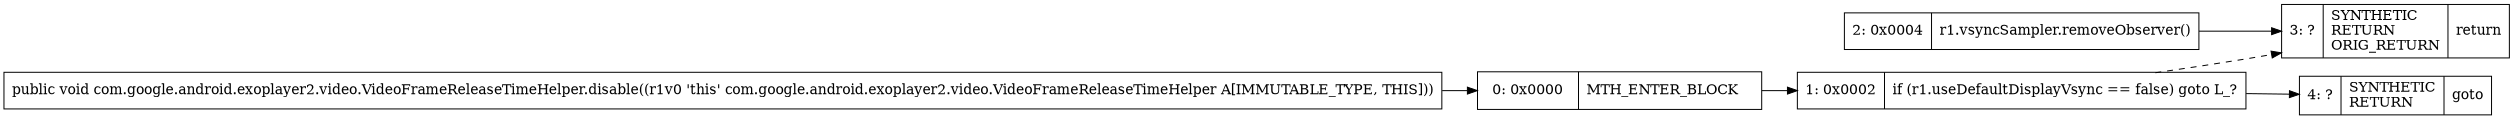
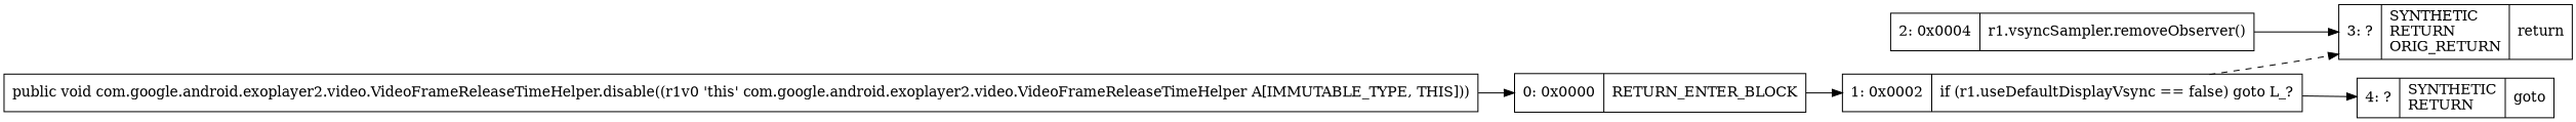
  digraph {
    rankdir=LR
    node [shape=record]
-   n1 [label="{0\:\ 0x0000|MTH_ENTER_BLOCK\l}"]
+   n1 [label="{0\:\ 0x0000|RETURN_ENTER_BLOCK\l}"]
    n2 [label="{1\:\ 0x0002|if (r1.useDefaultDisplayVsync == false) goto L_?\l}"]
    n3 [label="{4\:\ ?|SYNTHETIC\lRETURN\l|goto\l}"]
    n4 [label="{3\:\ ?|SYNTHETIC\lRETURN\lORIG_RETURN\l|return\l}"]
    n5 [label="{2\:\ 0x0004|r1.vsyncSampler.removeObserver()\l}"]
    n6 [label="{public void com.google.android.exoplayer2.video.VideoFrameReleaseTimeHelper.disable((r1v0 'this' com.google.android.exoplayer2.video.VideoFrameReleaseTimeHelper A[IMMUTABLE_TYPE, THIS])) }"]
    n1 -> n2
    n2 -> n3
    n2 -> n4 [style=dashed]
    n5 -> n4
    n6 -> n1
  }
